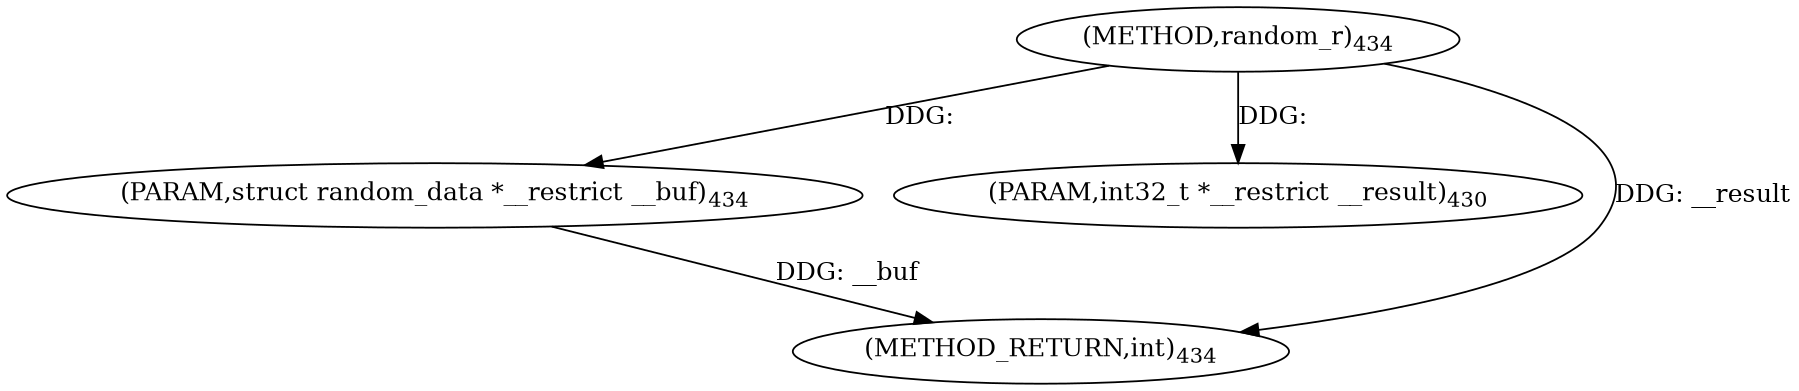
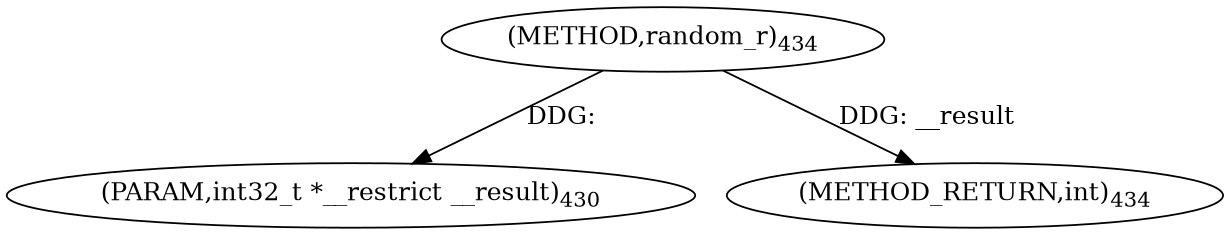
  digraph {
    n1 [label=<(METHOD,random_r)<SUB>434</SUB>>]
-   n2 [label=<(PARAM,struct random_data *__restrict __buf)<SUB>434</SUB>>]
    n3 [label=<(PARAM,int32_t *__restrict __result)<SUB>430</SUB>>]
    n4 [label=<(METHOD_RETURN,int)<SUB>434</SUB>>]
-   n1 -> n2 [label="DDG: "]
    n1 -> n3 [label="DDG: "]
    n1 -> n4 [label="DDG: __result"]
-   n2 -> n4 [label="DDG: __buf"]
  }
